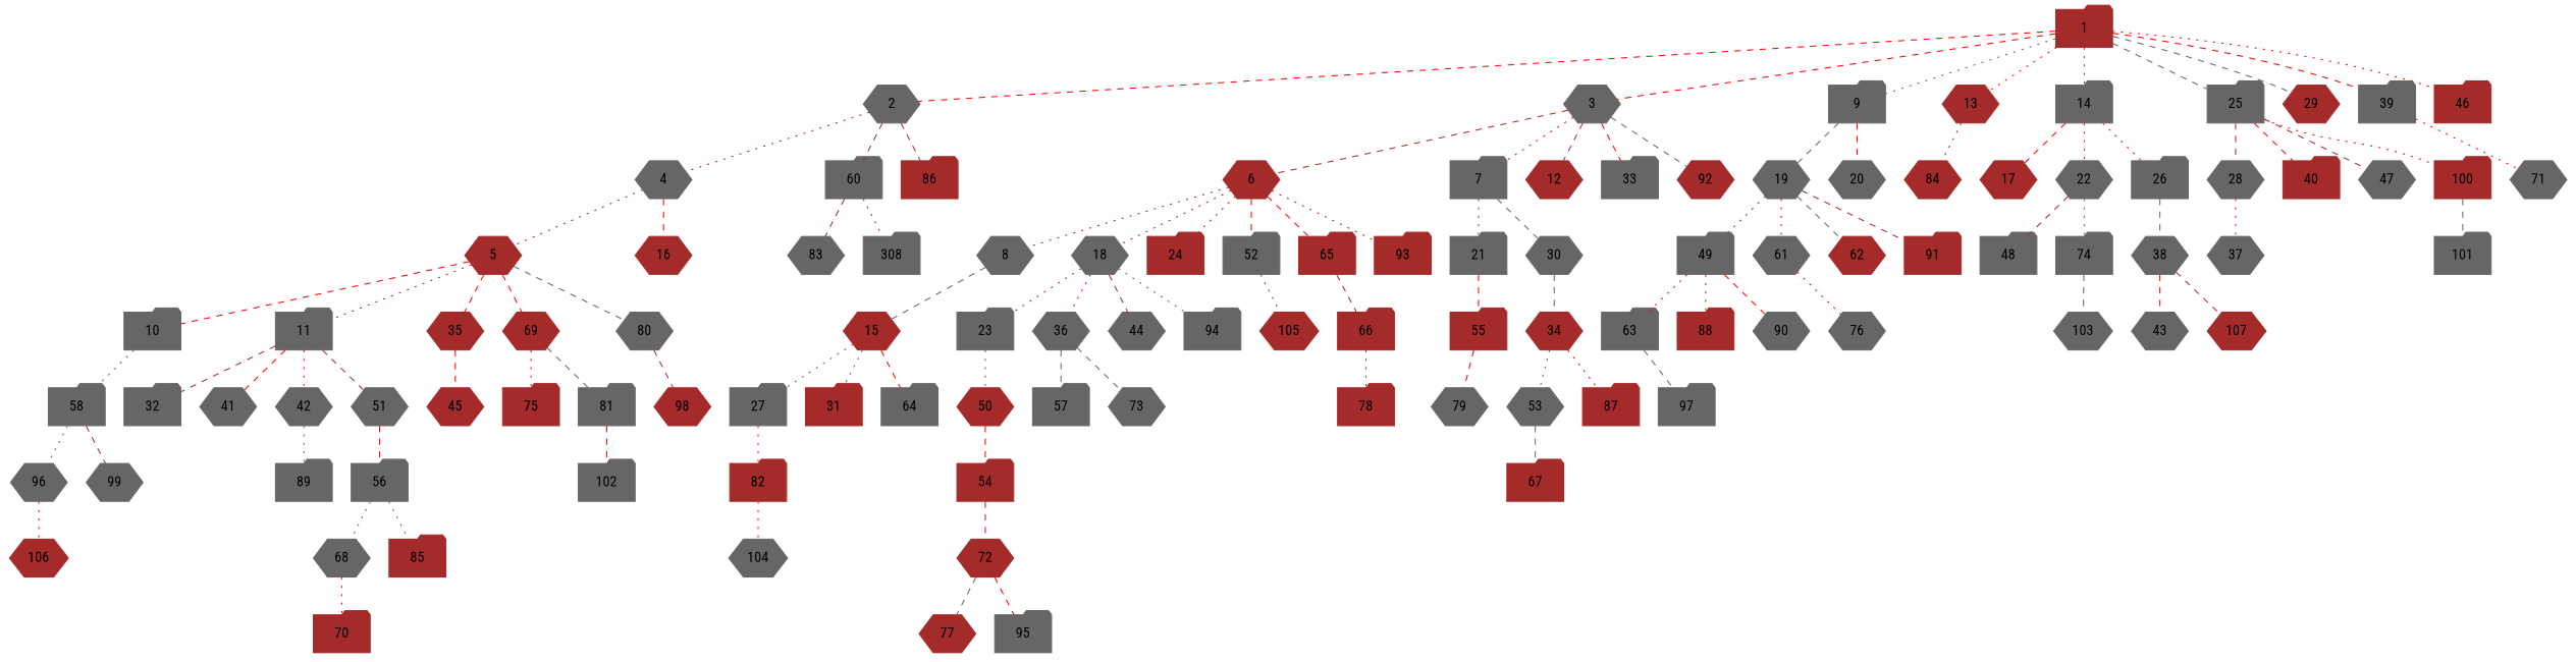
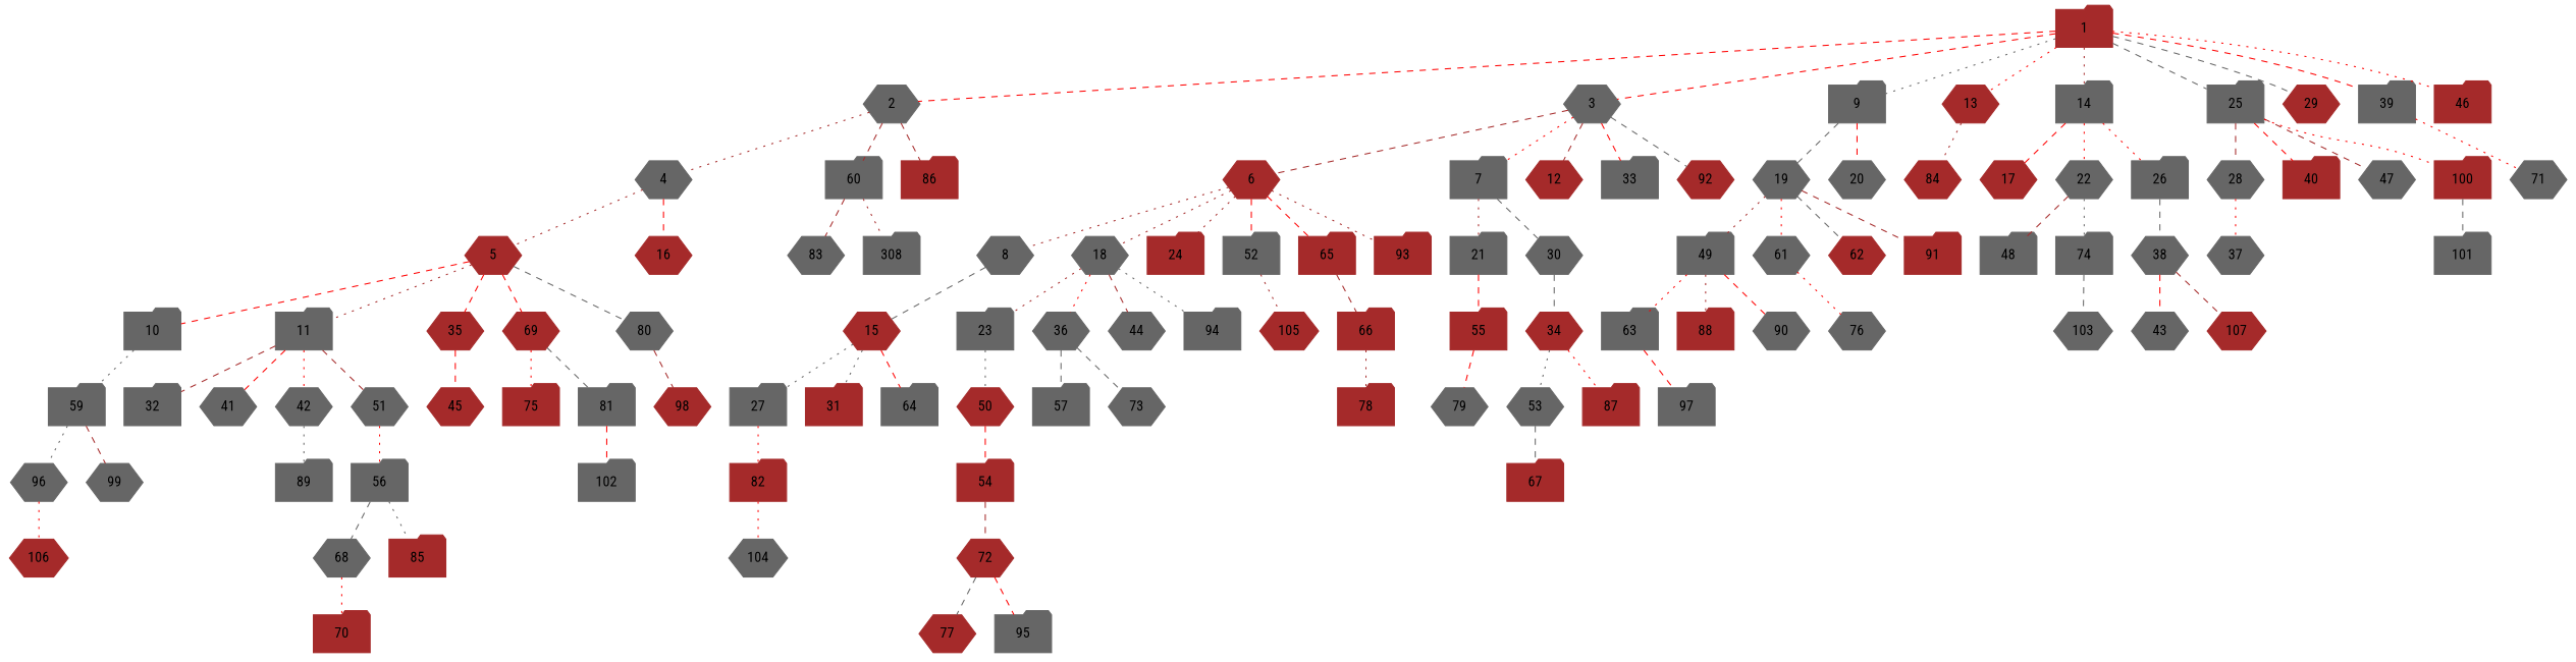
  graph {
    fontname="Roboto Condensed"
    node [color=gray40 fontname="Roboto Condensed" shape=hexagon style=filled]
    edge [color=red fontname="Roboto Condensed" style=dashed]
    1 [color=brown shape=folder]
    2
    3
    9 [shape=folder]
    13 [color=brown]
    14 [shape=folder]
    25 [shape=folder]
    29 [color=brown]
    39 [shape=folder]
    46 [color=brown shape=folder]
    4
    60 [shape=folder]
    86 [color=brown shape=folder]
    6 [color=brown]
    7 [shape=folder]
    12 [color=brown]
    33 [shape=folder]
    92 [color=brown]
    19
    20
    84 [color=brown]
    17 [color=brown]
    22
    26 [shape=folder]
    28
    40 [color=brown shape=folder]
    47
    100 [color=brown shape=folder]
    71
    5 [color=brown]
    16 [color=brown]
    83
    n33 [label=308 shape=folder]
    8
    18
    24 [color=brown shape=folder]
    52 [shape=folder]
    65 [color=brown shape=folder]
    93 [color=brown shape=folder]
    21 [shape=folder]
    30
    10 [shape=folder]
    11 [shape=folder]
    35 [color=brown]
    69 [color=brown]
    80
-   58 [shape=folder]
+   58 [shape=folder label=59]
    32 [shape=folder]
    41
    42
    51
    45 [color=brown]
    75 [color=brown shape=folder]
    81 [shape=folder]
    98 [color=brown]
    15 [color=brown]
    23 [shape=folder]
    36
    44
    94 [shape=folder]
    105 [color=brown]
    66 [color=brown shape=folder]
    55 [color=brown shape=folder]
    34 [color=brown]
    27 [shape=folder]
    31 [color=brown shape=folder]
    64 [shape=folder]
    49 [shape=folder]
    61
    62 [color=brown]
    91 [color=brown shape=folder]
    96
    99
    89 [shape=folder]
    56 [shape=folder]
    48 [shape=folder]
    74 [shape=folder]
    38
    82 [color=brown shape=folder]
    50 [color=brown]
    57 [shape=folder]
    73
    63 [shape=folder]
    88 [color=brown shape=folder]
    90
    76
    79
    103
    54 [color=brown shape=folder]
    37
    101 [shape=folder]
    43
    107 [color=brown]
    104
    53
    87 [color=brown shape=folder]
    67 [color=brown shape=folder]
    97 [shape=folder]
    72 [color=brown]
    68
    85 [color=brown shape=folder]
    77 [color=brown]
    95 [shape=folder]
    70 [color=brown shape=folder]
    106 [color=brown]
    78 [color=brown shape=folder]
    102 [shape=folder]
    1 -- 2
    1 -- 3
    1 -- 9 [color=gray40 style=dotted]
    1 -- 13 [style=dotted]
    1 -- 14 [color=brown style=dotted]
    1 -- 25 [color=gray40]
    1 -- 29 [color=gray40]
    1 -- 39
    1 -- 46 [style=dotted]
    2 -- 4 [color=brown style=dotted]
    2 -- 60 [color=brown]
    2 -- 86 [color=brown]
    3 -- 6 [color=brown]
    3 -- 7 [style=dotted]
    3 -- 12 [color=brown]
    3 -- 33
    3 -- 92 [color=gray40]
    9 -- 19 [color=gray40]
    9 -- 20
    13 -- 84 [color=brown style=dotted]
    14 -- 17
    14 -- 22 [style=dotted]
    14 -- 26 [style=dotted]
    25 -- 28 [color=brown]
    25 -- 40
    25 -- 47 [color=brown]
    25 -- 100 [style=dotted]
    39 -- 71 [style=dotted]
    4 -- 5 [color=brown style=dotted]
    4 -- 16
    60 -- 83 [color=brown]
    60 -- n33 [color=brown style=dotted]
    6 -- 8 [color=brown style=dotted]
    6 -- 18 [color=brown style=dotted]
    6 -- 24 [color=brown style=dotted]
    6 -- 52
    6 -- 65
    6 -- 93 [color=brown style=dotted]
    7 -- 21 [color=brown style=dotted]
    7 -- 30 [color=gray40]
    19 -- 49 [color=brown style=dotted]
    19 -- 61 [style=dotted]
    19 -- 62 [color=gray40]
    19 -- 91 [color=brown]
    22 -- 48 [color=brown]
    22 -- 74 [color=gray40 style=dotted]
    26 -- 38 [color=gray40]
    28 -- 37 [style=dotted]
    100 -- 101 [color=gray40]
    5 -- 10
    5 -- 11 [color=brown style=dotted]
    5 -- 35
    5 -- 69
    5 -- 80 [color=gray40]
    8 -- 15 [color=gray40]
    18 -- 23 [color=brown style=dotted]
    18 -- 36 [style=dotted]
    18 -- 44 [color=brown]
    18 -- 94 [color=gray40 style=dotted]
    52 -- 105 [color=brown style=dotted]
    65 -- 66 [color=brown]
    21 -- 55
    30 -- 34 [color=gray40]
    10 -- 58 [color=gray40 style=dotted]
    11 -- 32 [color=brown]
    11 -- 41
    11 -- 42 [style=dotted]
    11 -- 51 [color=brown]
    35 -- 45
    69 -- 75 [style=dotted]
    69 -- 81 [color=gray40]
    80 -- 98 [color=brown]
    58 -- 96 [color=gray40 style=dotted]
    58 -- 99 [color=brown]
    42 -- 89 [color=gray40 style=dotted]
-   51 -- 56
+   51 -- 56 [style=dotted]
    81 -- 102
    15 -- 27 [color=gray40 style=dotted]
    15 -- 31 [color=gray40 style=dotted]
    15 -- 64
    23 -- 50 [color=gray40 style=dotted]
    36 -- 57 [color=gray40]
    36 -- 73 [color=gray40]
    66 -- 78 [color=brown style=dotted]
    55 -- 79
    34 -- 53 [color=gray40 style=dotted]
    34 -- 87 [style=dotted]
    27 -- 82 [style=dotted]
    49 -- 63 [style=dotted]
    49 -- 88 [color=brown style=dotted]
    49 -- 90
    61 -- 76 [style=dotted]
    96 -- 106 [style=dotted]
-   56 -- 68 [color=gray40 style=dotted]
+   56 -- 68 [color=gray40]
    56 -- 85 [color=gray40 style=dotted]
    74 -- 103 [color=gray40]
    38 -- 43
    38 -- 107 [color=brown]
    82 -- 104 [style=dotted]
    50 -- 54
-   63 -- 97 [color=gray40]
+   63 -- 97
    54 -- 72 [color=brown]
    53 -- 67 [color=gray40]
    72 -- 77 [color=gray40]
    72 -- 95
    68 -- 70 [style=dotted]
  }
